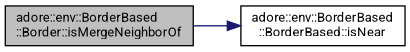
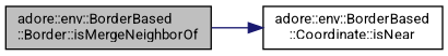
  digraph {
    rankdir=LR
    fontname=Roboto
    node [color=black fontname=Roboto fontsize=10 shape=record style=filled]
    n1 [fillcolor=grey75 fontcolor=black height=0.2 label="adore::env::BorderBased\l::Border::isMergeNeighborOf" width=0.4]
-   n2 [fillcolor=white height=0.2 label="adore::env::BorderBased\l::BorderBased::isNear" width=0.4]
+   n2 [fillcolor=white height=0.2 label="adore::env::BorderBased\l::Coordinate::isNear" width=0.4]
    n1 -> n2 [color=midnightblue fontname=Roboto fontsize=10 labelfontname=Helvetica labelfontsize=10 style=solid]
  }
